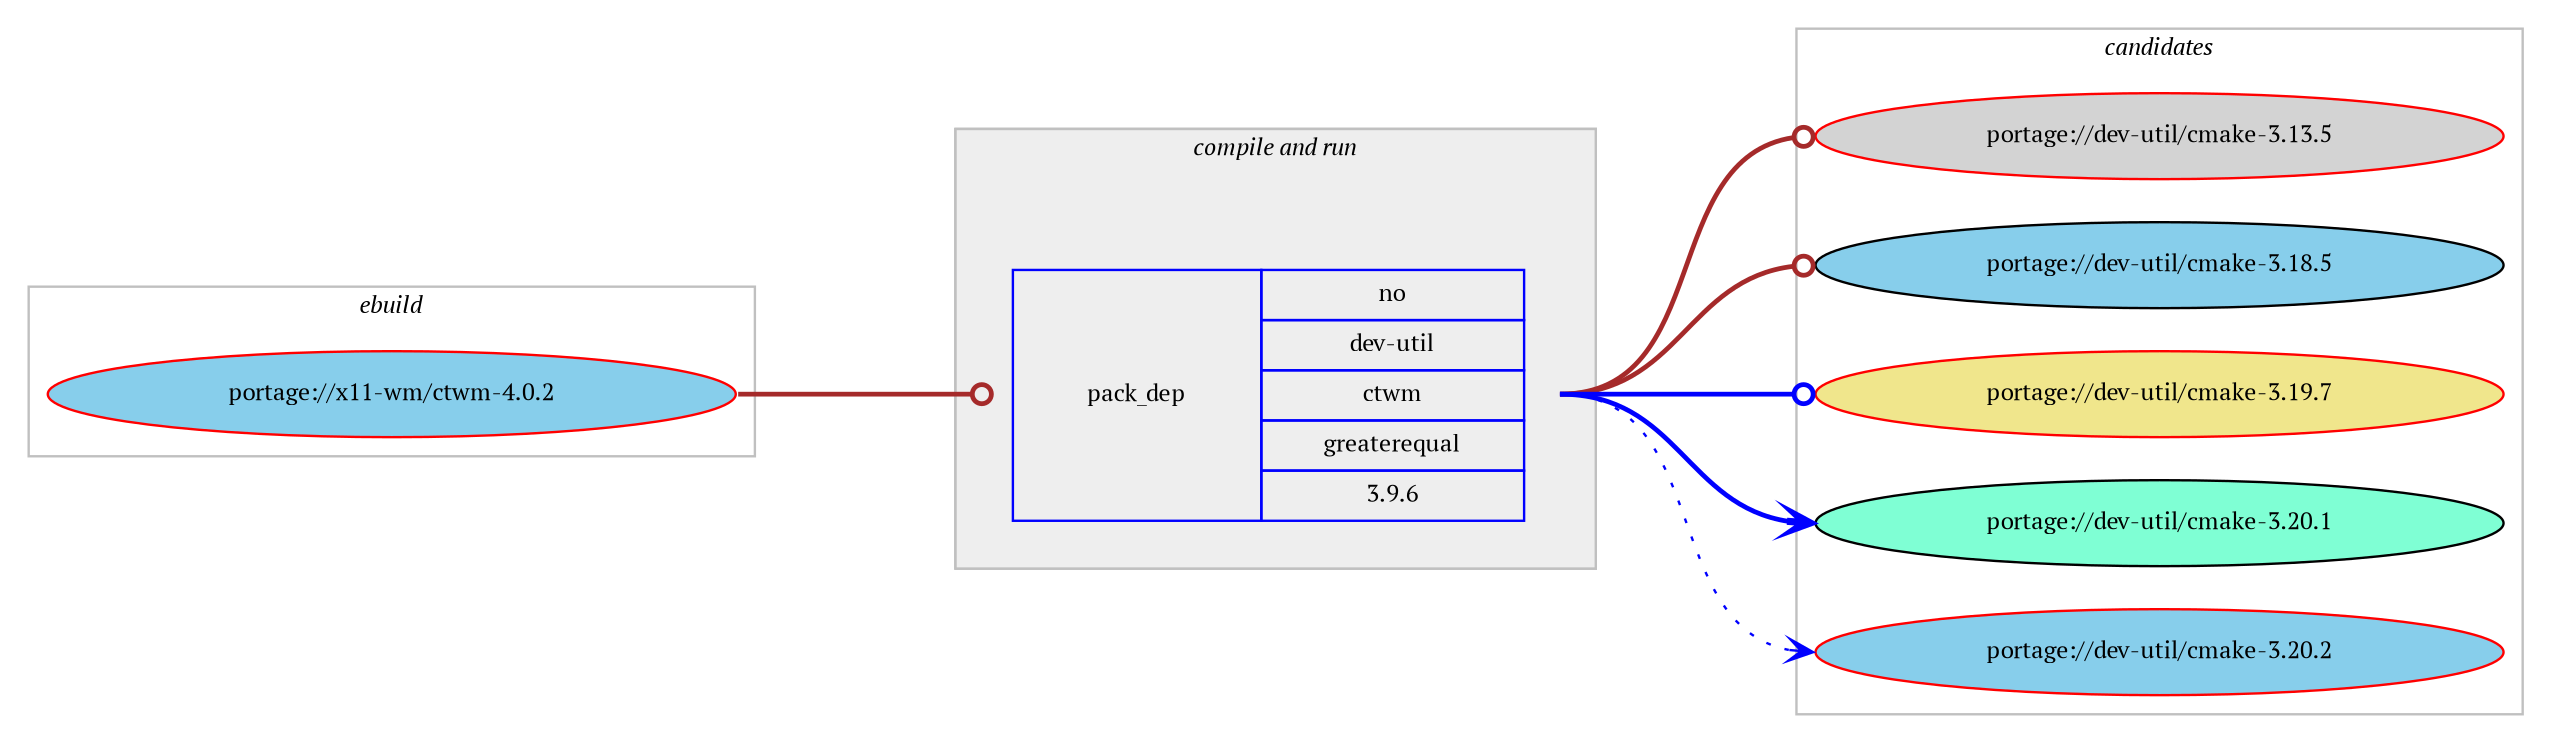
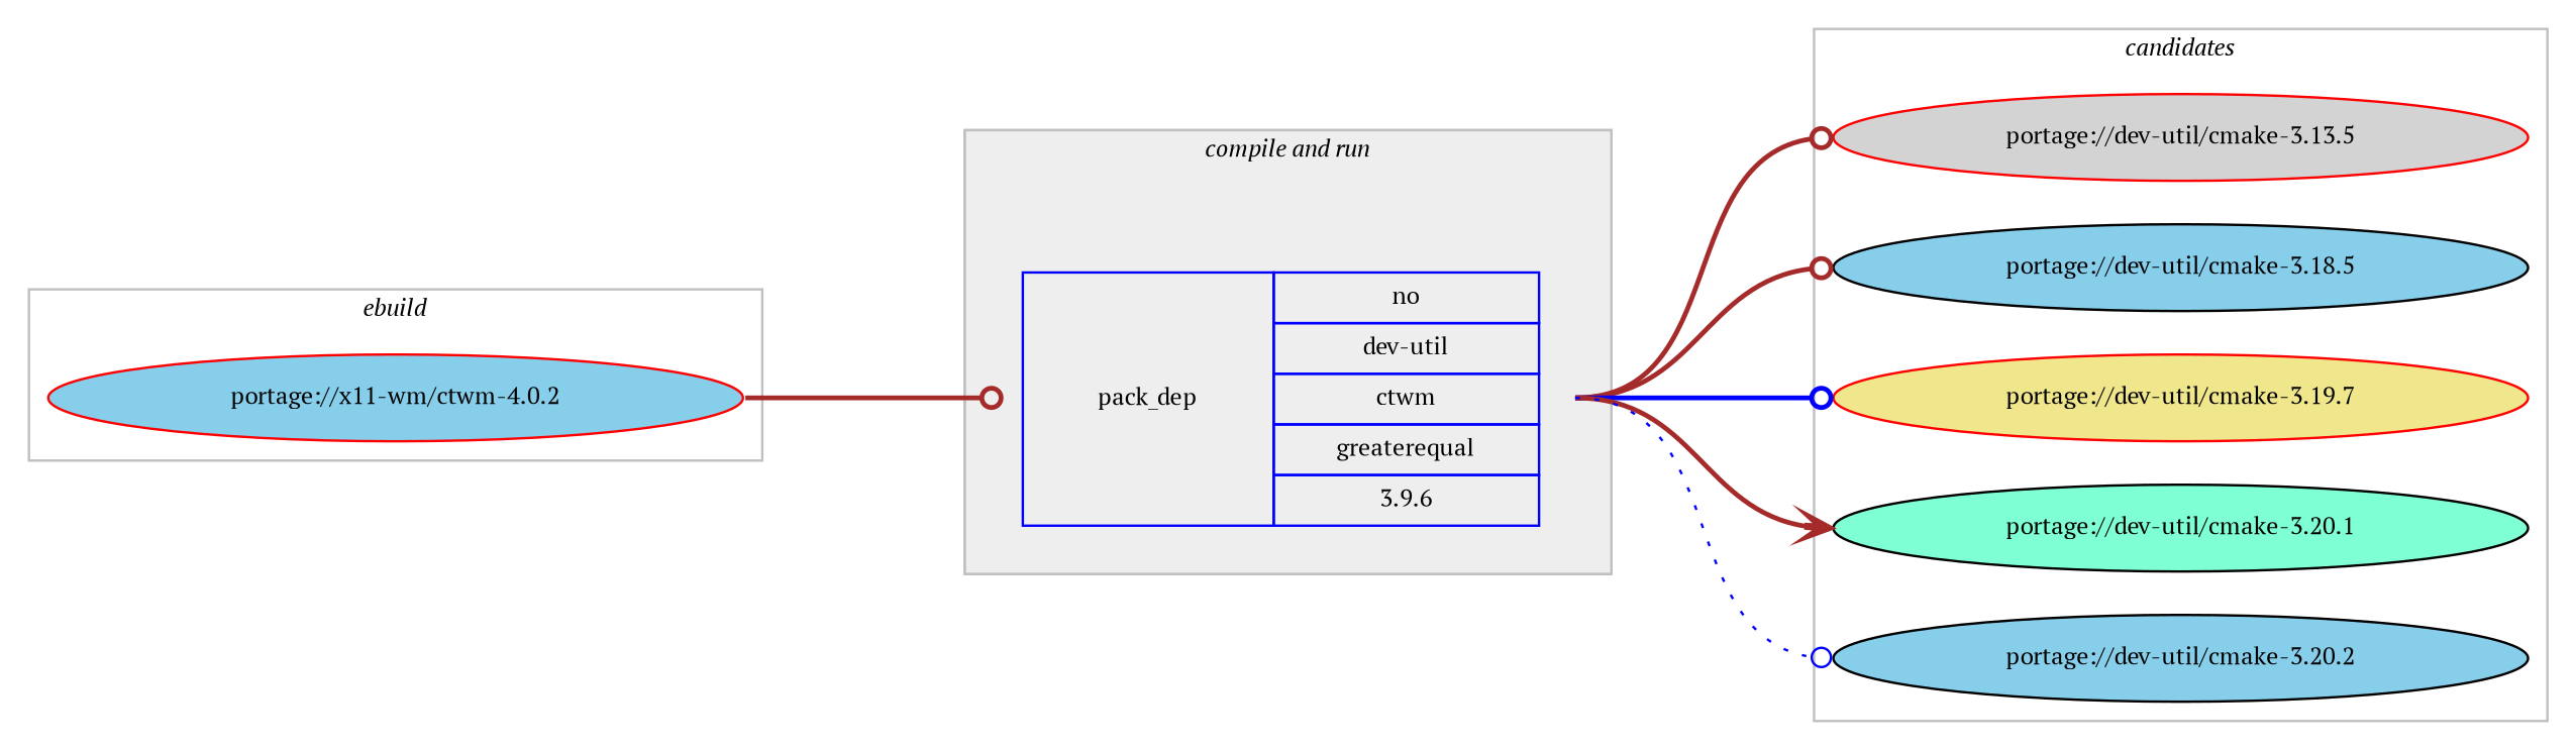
  digraph {
    compound=true
    concentrate=true
    fontname="PT Serif"
    fontsize=10
    newrank=true
    rankdir=LR
    ranksep=1.5
    node [color=red fillcolor=skyblue fontname="PT Serif" fontsize=10 style=filled]
    edge [arrowhead=odot color=brown fontname="PT Serif" headport=w style=bold tailport=e weight=100]
    n1 [label="portage://x11-wm/ctwm-4.0.2" width=4]
    n2 [color=blue label=<<TABLE BORDER="0" CELLBORDER="1" CELLSPACING="0" CELLPADDING="4" WIDTH="220"><TR><TD ROWSPAN="6" CELLPADDING="30">pack_dep</TD></TR><TR><TD WIDTH="110">no</TD></TR><TR><TD>dev-util</TD></TR><TR><TD>ctwm</TD></TR><TR><TD>greaterequal</TD></TR><TR><TD>3.9.6</TD></TR></TABLE>> shape=none fillcolor="" style=""]
    n3 [fillcolor=lightgrey label="portage://dev-util/cmake-3.13.5" width=4]
    n4 [color=black label="portage://dev-util/cmake-3.18.5" width=4]
    n5 [fillcolor=khaki label="portage://dev-util/cmake-3.19.7" width=4]
    n6 [color=black fillcolor=aquamarine label="portage://dev-util/cmake-3.20.1" width=4]
-   n7 [label="portage://dev-util/cmake-3.20.2" width=4]
+   n7 [color=black label="portage://dev-util/cmake-3.20.2" width=4]
    subgraph cluster_1 {
      color=gray
      label=<<i>ebuild</i>>
      rank=same
      n1
    }
    subgraph cluster_2 {
      color=gray
      label=<<i>dependencies</i>>
      subgraph cluster_3 {
        color=gray
        fillcolor="#eeeeee"
        label=<<i>run</i>>
        style=filled
      }
      subgraph cluster_4 {
        color=gray
        fillcolor="#eeeeee"
        label=<<i>compile</i>>
        style=filled
        subgraph sub_5 {
          color=gray
          fillcolor="#eeeeee"
          label=<<i>compile</i>>
          style=filled
          n2
        }
      }
      subgraph cluster_6 {
        color=gray
        fillcolor="#eeeeee"
        label=<<i>compile and run</i>>
        style=filled
      }
    }
    subgraph cluster_7 {
      color=gray
      label=<<i>candidates</i>>
      rank=same
      subgraph sub_8 {
        color=black
        label=<<i>candidates</i>>
        nodesep=1
        rank=same
        n3
        n4
        n5
        n6
        n7
      }
    }
    n1 -> n2 [weight=20]
    n2 -> n3
    n2 -> n4
    n2 -> n5 [color=blue]
-   n2 -> n6 [arrowhead=vee color=blue]
-   n2 -> n7 [arrowhead=vee color=blue style=dotted]
+   n2 -> n6 [arrowhead=vee]
+   n2 -> n7 [color=blue style=dotted]
  }
